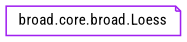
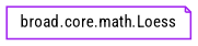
  digraph {
    rankdir=LR
    fontname="Roboto Condensed"
-   n1 [color=purple fillcolor=white fontname="Roboto Condensed" fontsize=10 height=0.2 label="broad.core.broad.Loess" shape=note style=filled width=0.4]
+   n1 [color=purple fillcolor=white fontname="Roboto Condensed" fontsize=10 height=0.2 label="broad.core.math.Loess" shape=note style=filled width=0.4]
  }
